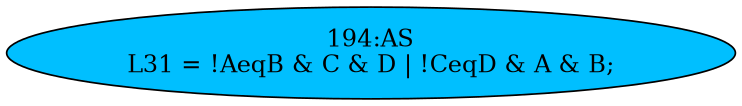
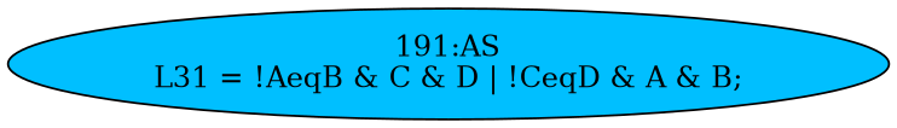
  strict digraph {
-   n1 [ast="<pyverilog.vparser.ast.Assign object at 0x7f9359f3e7d0>" def_var="['L31']" fillcolor=deepskyblue label="194:AS\nL31 = !AeqB & C & D | !CeqD & A & B;" statements="[]" style=filled typ=Assign use_var="['AeqB', 'C', 'D', 'CeqD', 'A', 'B']"]
+   n1 [ast="<pyverilog.vparser.ast.Assign object at 0x7f9359f3e7d0>" def_var="['L31']" fillcolor=deepskyblue label="191:AS\nL31 = !AeqB & C & D | !CeqD & A & B;" statements="[]" style=filled typ=Assign use_var="['AeqB', 'C', 'D', 'CeqD', 'A', 'B']"]
  }
